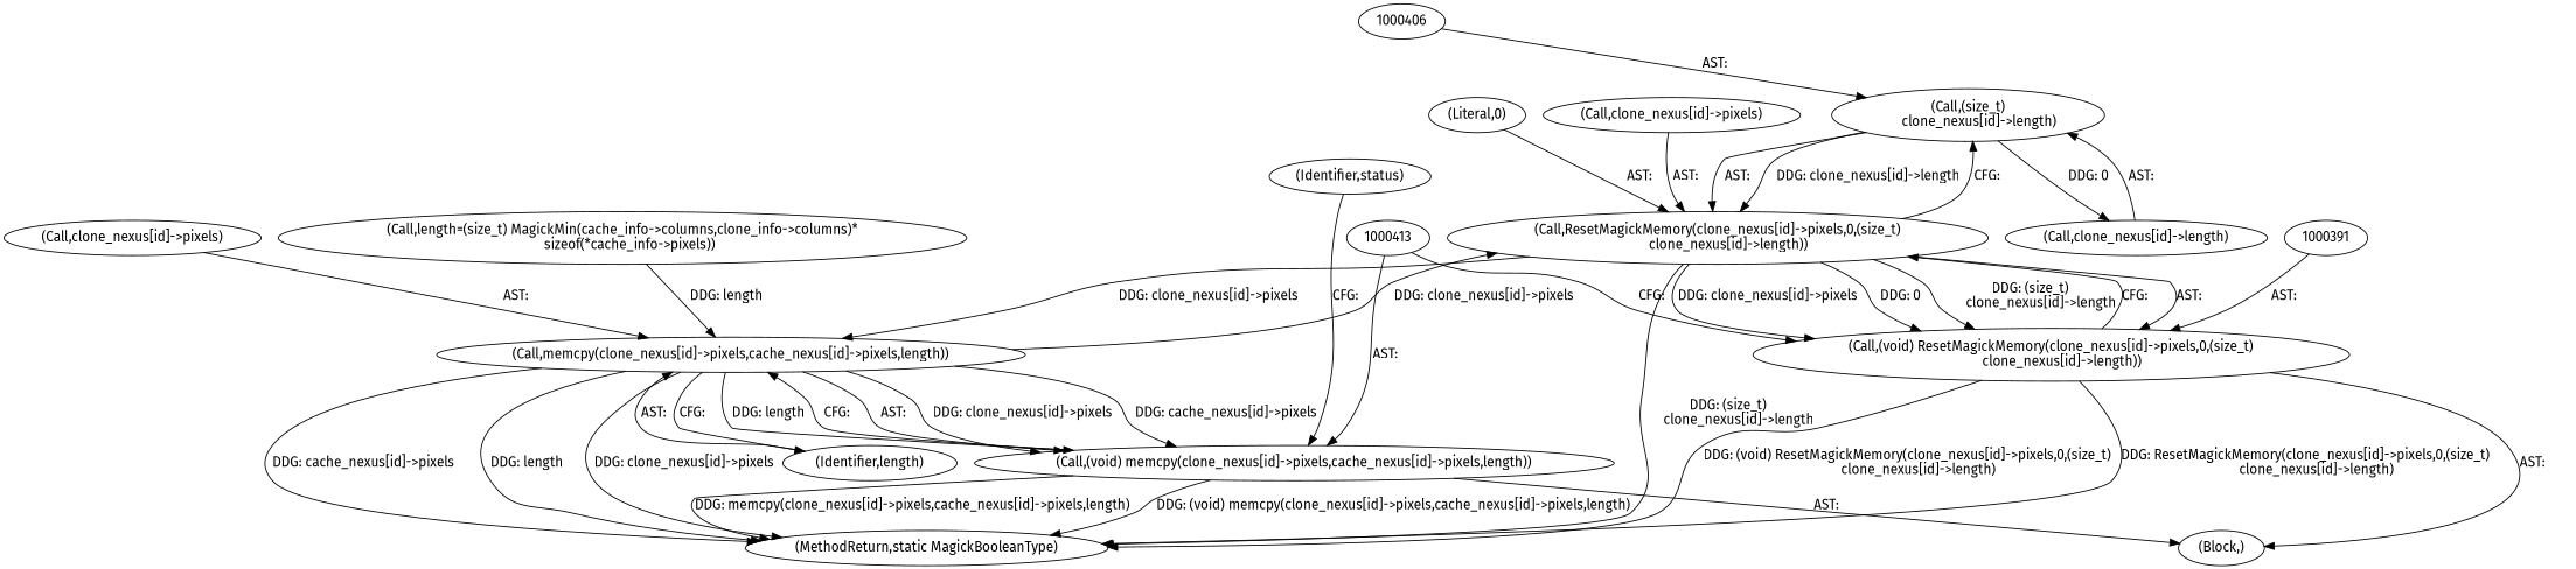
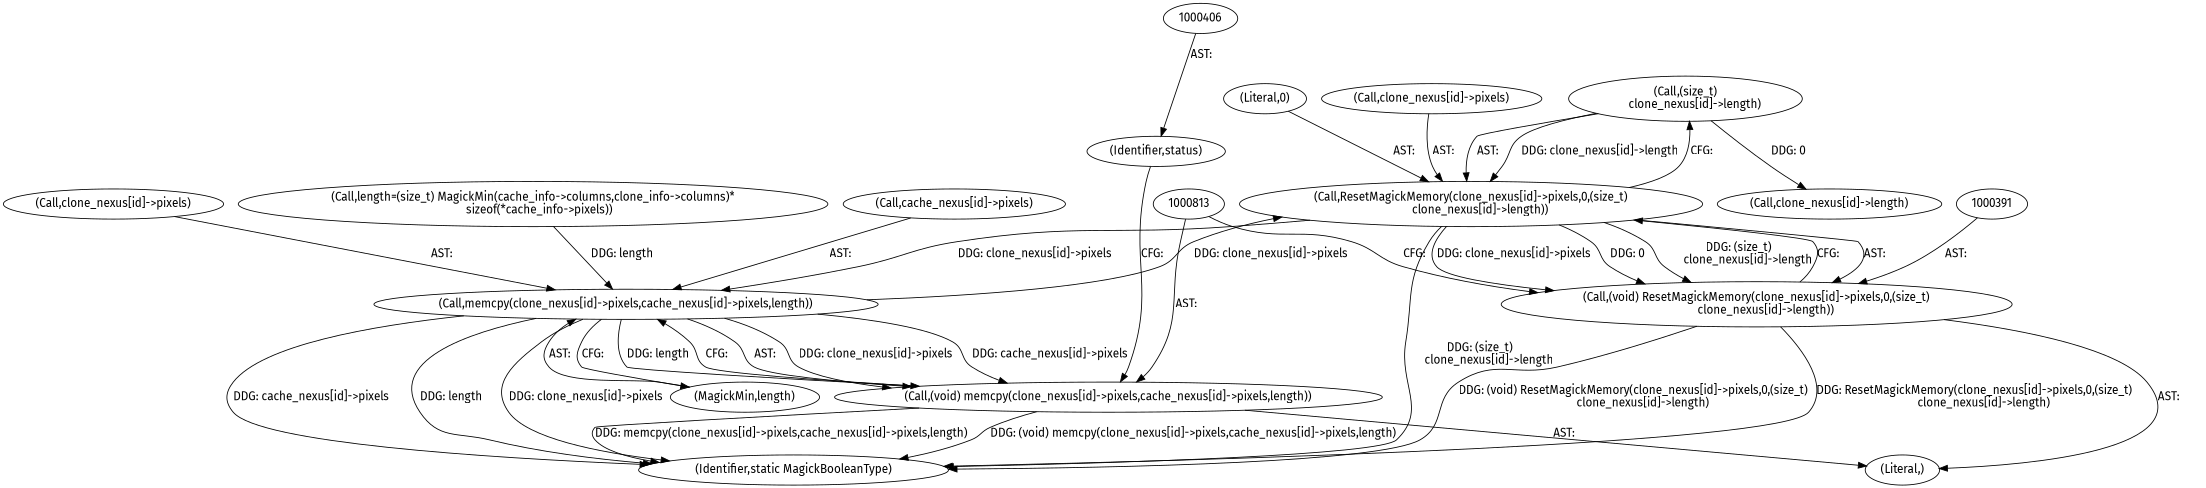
  digraph {
    fontname="Fira Sans"
    node [fontname="Fira Sans"]
    edge [fontname="Fira Sans"]
    n1 [label="(Call,(size_t)\n      clone_nexus[id]->length)"]
    n2 [label="(Call,ResetMagickMemory(clone_nexus[id]->pixels,0,(size_t)\n      clone_nexus[id]->length))"]
    n3 [label="(Call,clone_nexus[id]->length)"]
-   n4 [label="(MethodReturn,static MagickBooleanType)"]
+   n4 [label="(Identifier,static MagickBooleanType)"]
    n5 [label="(Call,(void) ResetMagickMemory(clone_nexus[id]->pixels,0,(size_t)\n      clone_nexus[id]->length))"]
    n6 [label="(Call,memcpy(clone_nexus[id]->pixels,cache_nexus[id]->pixels,length))"]
-   n7 [label="(Block,)"]
+   n7 [label="(Literal,)"]
    n8 [label="(Call,(void) memcpy(clone_nexus[id]->pixels,cache_nexus[id]->pixels,length))"]
-   n9 [label="(Identifier,length)"]
+   n9 [label="(MagickMin,length)"]
+   n10 [label="(Call,cache_nexus[id]->pixels)"]
    n11 [label="(Call,clone_nexus[id]->pixels)"]
    n12 [label="(Call,length=(size_t) MagickMin(cache_info->columns,clone_info->columns)*\n    sizeof(*cache_info->pixels))"]
    n13 [label="(Identifier,status)"]
    n14 [label="(Literal,0)"]
    n15 [label="(Call,clone_nexus[id]->pixels)"]
    1000406
    n17 [label=1000391]
-   1000413
+   1000413 [label=1000813]
    n1 -> n2 [label="AST: "]
    n1 -> n2 [label="DDG: clone_nexus[id]->length"]
    n1 -> n3 [label="DDG: 0"]
    n2 -> n1 [label="CFG: "]
    n2 -> n4 [label="DDG: (size_t)\n      clone_nexus[id]->length"]
    n2 -> n5 [label="AST: "]
    n2 -> n5 [label="DDG: clone_nexus[id]->pixels"]
    n2 -> n5 [label="DDG: 0"]
    n2 -> n5 [label="DDG: (size_t)\n      clone_nexus[id]->length"]
    n2 -> n6 [label="DDG: clone_nexus[id]->pixels"]
-   n3 -> n1 [label="AST: "]
    n5 -> n2 [label="CFG: "]
    n5 -> n4 [label="DDG: (void) ResetMagickMemory(clone_nexus[id]->pixels,0,(size_t)\n      clone_nexus[id]->length)"]
    n5 -> n4 [label="DDG: ResetMagickMemory(clone_nexus[id]->pixels,0,(size_t)\n      clone_nexus[id]->length)"]
    n5 -> n7 [label="AST: "]
    n6 -> n2 [label="DDG: clone_nexus[id]->pixels"]
    n6 -> n4 [label="DDG: cache_nexus[id]->pixels"]
    n6 -> n4 [label="DDG: length"]
    n6 -> n4 [label="DDG: clone_nexus[id]->pixels"]
    n6 -> n8 [label="AST: "]
    n6 -> n8 [label="DDG: clone_nexus[id]->pixels"]
    n6 -> n8 [label="DDG: cache_nexus[id]->pixels"]
    n6 -> n8 [label="DDG: length"]
    n6 -> n9 [label="CFG: "]
    n8 -> n4 [label="DDG: (void) memcpy(clone_nexus[id]->pixels,cache_nexus[id]->pixels,length)"]
    n8 -> n4 [label="DDG: memcpy(clone_nexus[id]->pixels,cache_nexus[id]->pixels,length)"]
    n8 -> n6 [label="CFG: "]
    n8 -> n7 [label="AST: "]
    n9 -> n6 [label="AST: "]
+   n10 -> n6 [label="AST: "]
    n11 -> n6 [label="AST: "]
    n12 -> n6 [label="DDG: length"]
    n13 -> n8 [label="CFG: "]
    n14 -> n2 [label="AST: "]
    n15 -> n2 [label="AST: "]
-   1000406 -> n1 [label="AST: "]
+   1000406 -> n13 [label="AST: "]
    n17 -> n5 [label="AST: "]
    1000413 -> n5 [label="CFG: "]
    1000413 -> n8 [label="AST: "]
  }
